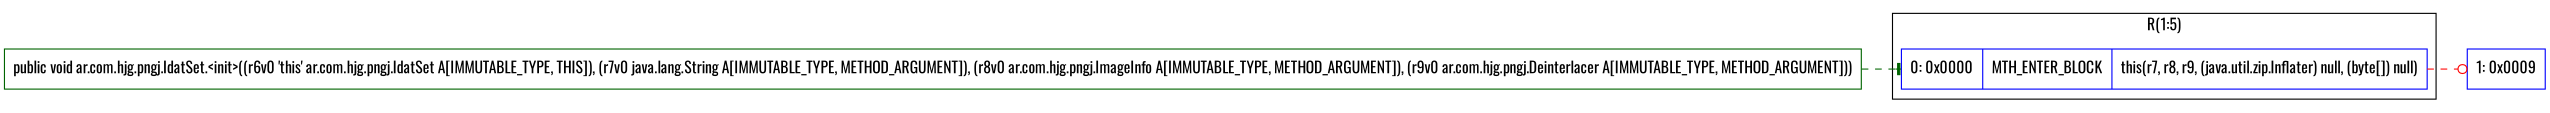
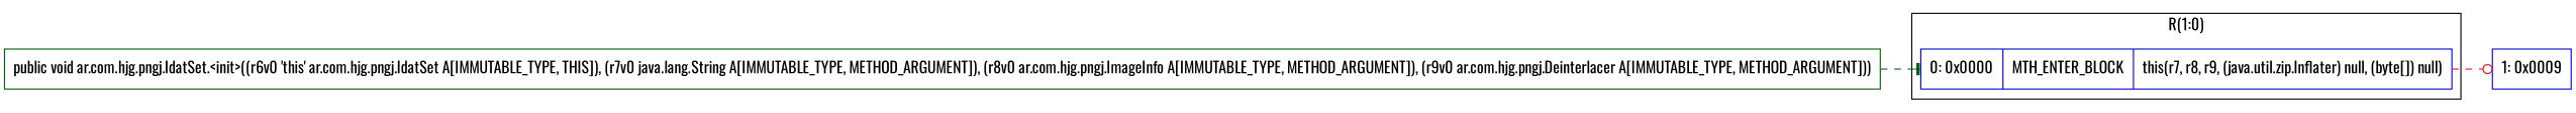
  digraph {
    rankdir=LR
    fontname=Oswald
    node [color=blue shape=record fontname=Oswald]
    edge [style=dashed fontname=Oswald]
    n1 [label="{0\:\ 0x0000|MTH_ENTER_BLOCK\l|this(r7, r8, r9, (java.util.zip.Inflater) null, (byte[]) null)\l}"]
    n2 [label="{1\:\ 0x0009}"]
    n3 [label="{public void ar.com.hjg.pngj.IdatSet.\<init\>((r6v0 'this' ar.com.hjg.pngj.IdatSet A[IMMUTABLE_TYPE, THIS]), (r7v0 java.lang.String A[IMMUTABLE_TYPE, METHOD_ARGUMENT]), (r8v0 ar.com.hjg.pngj.ImageInfo A[IMMUTABLE_TYPE, METHOD_ARGUMENT]), (r9v0 ar.com.hjg.pngj.Deinterlacer A[IMMUTABLE_TYPE, METHOD_ARGUMENT])) }" color=darkgreen]
    subgraph cluster_1 {
-     label="R(1:5)"
+     label="R(1:0)"
      n1
    }
    n1 -> n2 [color=red arrowhead=odot]
    n3 -> n1 [color=darkgreen arrowhead=tee]
  }
